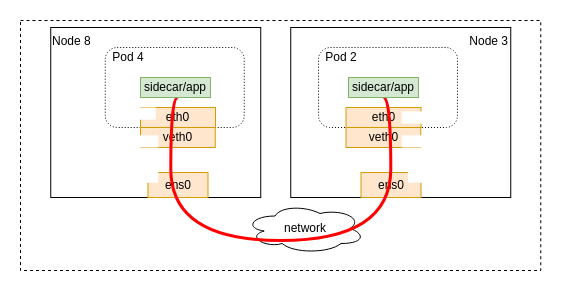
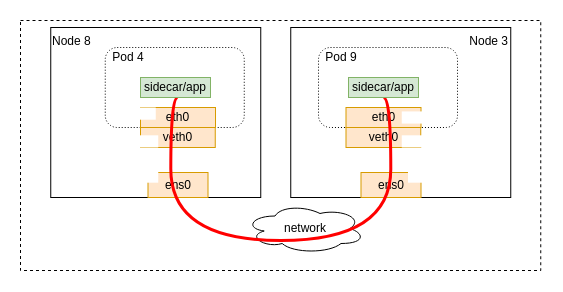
  <mxCell id="0" />
  <mxCell id="1" parent="0" />
  <mxCell id="2" value="" style="rounded=0;whiteSpace=wrap;html=1;strokeWidth=1;fillColor=none;align=right;verticalAlign=middle;dashed=1;" vertex="1" parent="1"><mxGeometry x="20" y="20" width="520.25" height="250" as="geometry" /></mxCell>
  <mxCell id="3" value="Node 8" style="rounded=0;whiteSpace=wrap;html=1;align=left;verticalAlign=top;" vertex="1" parent="1"><mxGeometry x="50.25" y="27" width="210" height="170" as="geometry" /></mxCell>
  <mxCell id="4" value="Node 3" style="rounded=0;whiteSpace=wrap;html=1;align=right;verticalAlign=top;" vertex="1" parent="1"><mxGeometry x="290.25" y="27" width="220" height="170" as="geometry" /></mxCell>
  <mxCell id="5" value="" style="rounded=1;whiteSpace=wrap;html=1;strokeColor=default;align=center;dashed=1;dashPattern=1 2;" vertex="1" parent="1"><mxGeometry x="104.75" y="47" width="139" height="80" as="geometry" /></mxCell>
  <mxCell id="6" value="ens0" style="rounded=0;whiteSpace=wrap;html=1;strokeColor=#d79b00;align=center;rotation=0;fillColor=#ffe6cc;" vertex="1" parent="1"><mxGeometry x="147.5" y="172" width="60" height="25" as="geometry" /></mxCell>
  <mxCell id="7" style="edgeStyle=orthogonalEdgeStyle;rounded=0;orthogonalLoop=1;jettySize=auto;html=1;exitX=0.5;exitY=1;exitDx=0;exitDy=0;entryX=0.5;entryY=0;entryDx=0;entryDy=0;startArrow=none;startFill=0;endArrow=none;endFill=0;" edge="1" parent="1" source="8" target="9"><mxGeometry relative="1" as="geometry" /></mxCell>
  <mxCell id="8" value="eth0" style="rounded=0;whiteSpace=wrap;html=1;fillColor=#ffe6cc;strokeColor=#d79b00;shadow=0;" vertex="1" parent="1"><mxGeometry x="140" y="107" width="75" height="20" as="geometry" /></mxCell>
  <mxCell id="9" value="veth0" style="rounded=0;whiteSpace=wrap;html=1;shadow=0;strokeColor=#d79b00;align=center;fillColor=#ffe6cc;" vertex="1" parent="1"><mxGeometry x="140" y="127" width="74.75" height="20" as="geometry" /></mxCell>
  <mxCell id="10" value="Pod 4" style="text;html=1;strokeColor=none;fillColor=none;align=center;verticalAlign=middle;whiteSpace=wrap;rounded=0;shadow=0;" vertex="1" parent="1"><mxGeometry x="97.75" y="42" width="60" height="30" as="geometry" /></mxCell>
  <mxCell id="11" value="" style="rounded=1;whiteSpace=wrap;html=1;strokeColor=default;align=center;dashed=1;dashPattern=1 2;" vertex="1" parent="1"><mxGeometry x="318" y="47" width="139" height="80" as="geometry" /></mxCell>
  <mxCell id="12" value="ens0" style="rounded=0;whiteSpace=wrap;html=1;strokeColor=#d79b00;align=center;rotation=0;fillColor=#ffe6cc;" vertex="1" parent="1"><mxGeometry x="360.5" y="172" width="60" height="25" as="geometry" /></mxCell>
  <mxCell id="13" style="edgeStyle=orthogonalEdgeStyle;rounded=0;orthogonalLoop=1;jettySize=auto;html=1;exitX=0.5;exitY=1;exitDx=0;exitDy=0;entryX=0.5;entryY=0;entryDx=0;entryDy=0;startArrow=none;startFill=0;endArrow=none;endFill=0;" edge="1" parent="1" source="14" target="15"><mxGeometry relative="1" as="geometry" /></mxCell>
  <mxCell id="14" value="eth0" style="rounded=0;whiteSpace=wrap;html=1;fillColor=#ffe6cc;strokeColor=#d79b00;shadow=0;" vertex="1" parent="1"><mxGeometry x="345.5" y="107" width="75" height="20" as="geometry" /></mxCell>
  <mxCell id="15" value="veth0" style="rounded=0;whiteSpace=wrap;html=1;shadow=0;strokeColor=#d79b00;align=center;fillColor=#ffe6cc;" vertex="1" parent="1"><mxGeometry x="345.5" y="127" width="74.75" height="20" as="geometry" /></mxCell>
- <mxCell id="16" value="Pod 2" style="text;html=1;strokeColor=none;fillColor=none;align=center;verticalAlign=middle;whiteSpace=wrap;rounded=0;shadow=0;" vertex="1" parent="1"><mxGeometry x="311" y="42" width="60" height="30" as="geometry" /></mxCell>
+ <mxCell id="16" value="Pod 9" style="text;html=1;strokeColor=none;fillColor=none;align=center;verticalAlign=middle;whiteSpace=wrap;rounded=0;shadow=0;" vertex="1" parent="1"><mxGeometry x="311" y="42" width="60" height="30" as="geometry" /></mxCell>
  <mxCell id="17" value="network" style="ellipse;shape=cloud;whiteSpace=wrap;html=1;align=center;verticalAlign=middle;" vertex="1" parent="1"><mxGeometry x="244.5" y="203" width="120" height="50" as="geometry" /></mxCell>
  <mxCell id="18" value="" style="shape=image;verticalLabelPosition=bottom;labelBackgroundColor=#ffffff;verticalAlign=top;aspect=fixed;imageAspect=0;image=https://ebpf.io/static/logo-big-9cf8920e80cdc57e6ea60825ebe287ca.png;imageBackground=default;" vertex="1" parent="1"><mxGeometry x="120.25" y="107" width="35" height="12.19" as="geometry" /></mxCell>
  <mxCell id="19" value="" style="shape=image;verticalLabelPosition=bottom;labelBackgroundColor=#ffffff;verticalAlign=top;aspect=fixed;imageAspect=0;image=https://ebpf.io/static/logo-big-9cf8920e80cdc57e6ea60825ebe287ca.png;imageBackground=default;" vertex="1" parent="1"><mxGeometry x="122.75" y="134.81" width="35" height="12.19" as="geometry" /></mxCell>
  <mxCell id="20" value="" style="shape=image;verticalLabelPosition=bottom;labelBackgroundColor=#ffffff;verticalAlign=top;aspect=fixed;imageAspect=0;image=https://ebpf.io/static/logo-big-9cf8920e80cdc57e6ea60825ebe287ca.png;imageBackground=default;" vertex="1" parent="1"><mxGeometry x="122.75" y="170" width="35" height="12.19" as="geometry" /></mxCell>
  <mxCell id="21" value="" style="shape=image;verticalLabelPosition=bottom;labelBackgroundColor=#ffffff;verticalAlign=top;aspect=fixed;imageAspect=0;image=https://ebpf.io/static/logo-big-9cf8920e80cdc57e6ea60825ebe287ca.png;imageBackground=default;" vertex="1" parent="1"><mxGeometry x="401.25" y="110.91" width="35" height="12.19" as="geometry" /></mxCell>
  <mxCell id="22" value="" style="shape=image;verticalLabelPosition=bottom;labelBackgroundColor=#ffffff;verticalAlign=top;aspect=fixed;imageAspect=0;image=https://ebpf.io/static/logo-big-9cf8920e80cdc57e6ea60825ebe287ca.png;imageBackground=default;" vertex="1" parent="1"><mxGeometry x="401.25" y="134.81" width="35" height="12.19" as="geometry" /></mxCell>
  <mxCell id="23" value="" style="shape=image;verticalLabelPosition=bottom;labelBackgroundColor=#ffffff;verticalAlign=top;aspect=fixed;imageAspect=0;image=https://ebpf.io/static/logo-big-9cf8920e80cdc57e6ea60825ebe287ca.png;imageBackground=default;" vertex="1" parent="1"><mxGeometry x="407.5" y="170" width="35" height="12.19" as="geometry" /></mxCell>
  <mxCell id="24" value="" style="endArrow=none;html=1;rounded=0;edgeStyle=orthogonalEdgeStyle;curved=1;entryX=0.5;entryY=1;entryDx=0;entryDy=0;exitX=0.5;exitY=1;exitDx=0;exitDy=0;fillColor=#e51400;strokeColor=#FF0000;strokeWidth=3;" edge="1" parent="1"><mxGeometry width="50" height="50" relative="1" as="geometry"><mxPoint x="177.255" y="97" as="sourcePoint" /><mxPoint x="382.875" y="97" as="targetPoint" /><Array as="points"><mxPoint x="170.25" y="97" /><mxPoint x="170.25" y="240" /><mxPoint x="390.25" y="240" /><mxPoint x="390.25" y="97" /></Array></mxGeometry></mxCell>
  <mxCell id="25" value="sidecar/app" style="rounded=0;whiteSpace=wrap;html=1;strokeColor=#82b366;align=center;fillColor=#d5e8d4;" vertex="1" parent="1"><mxGeometry x="140" y="77" width="70" height="20" as="geometry" /></mxCell>
  <mxCell id="26" value="sidecar/app" style="rounded=0;whiteSpace=wrap;html=1;strokeColor=#82b366;align=center;fillColor=#d5e8d4;" vertex="1" parent="1"><mxGeometry x="348" y="77" width="70" height="20" as="geometry" /></mxCell>
